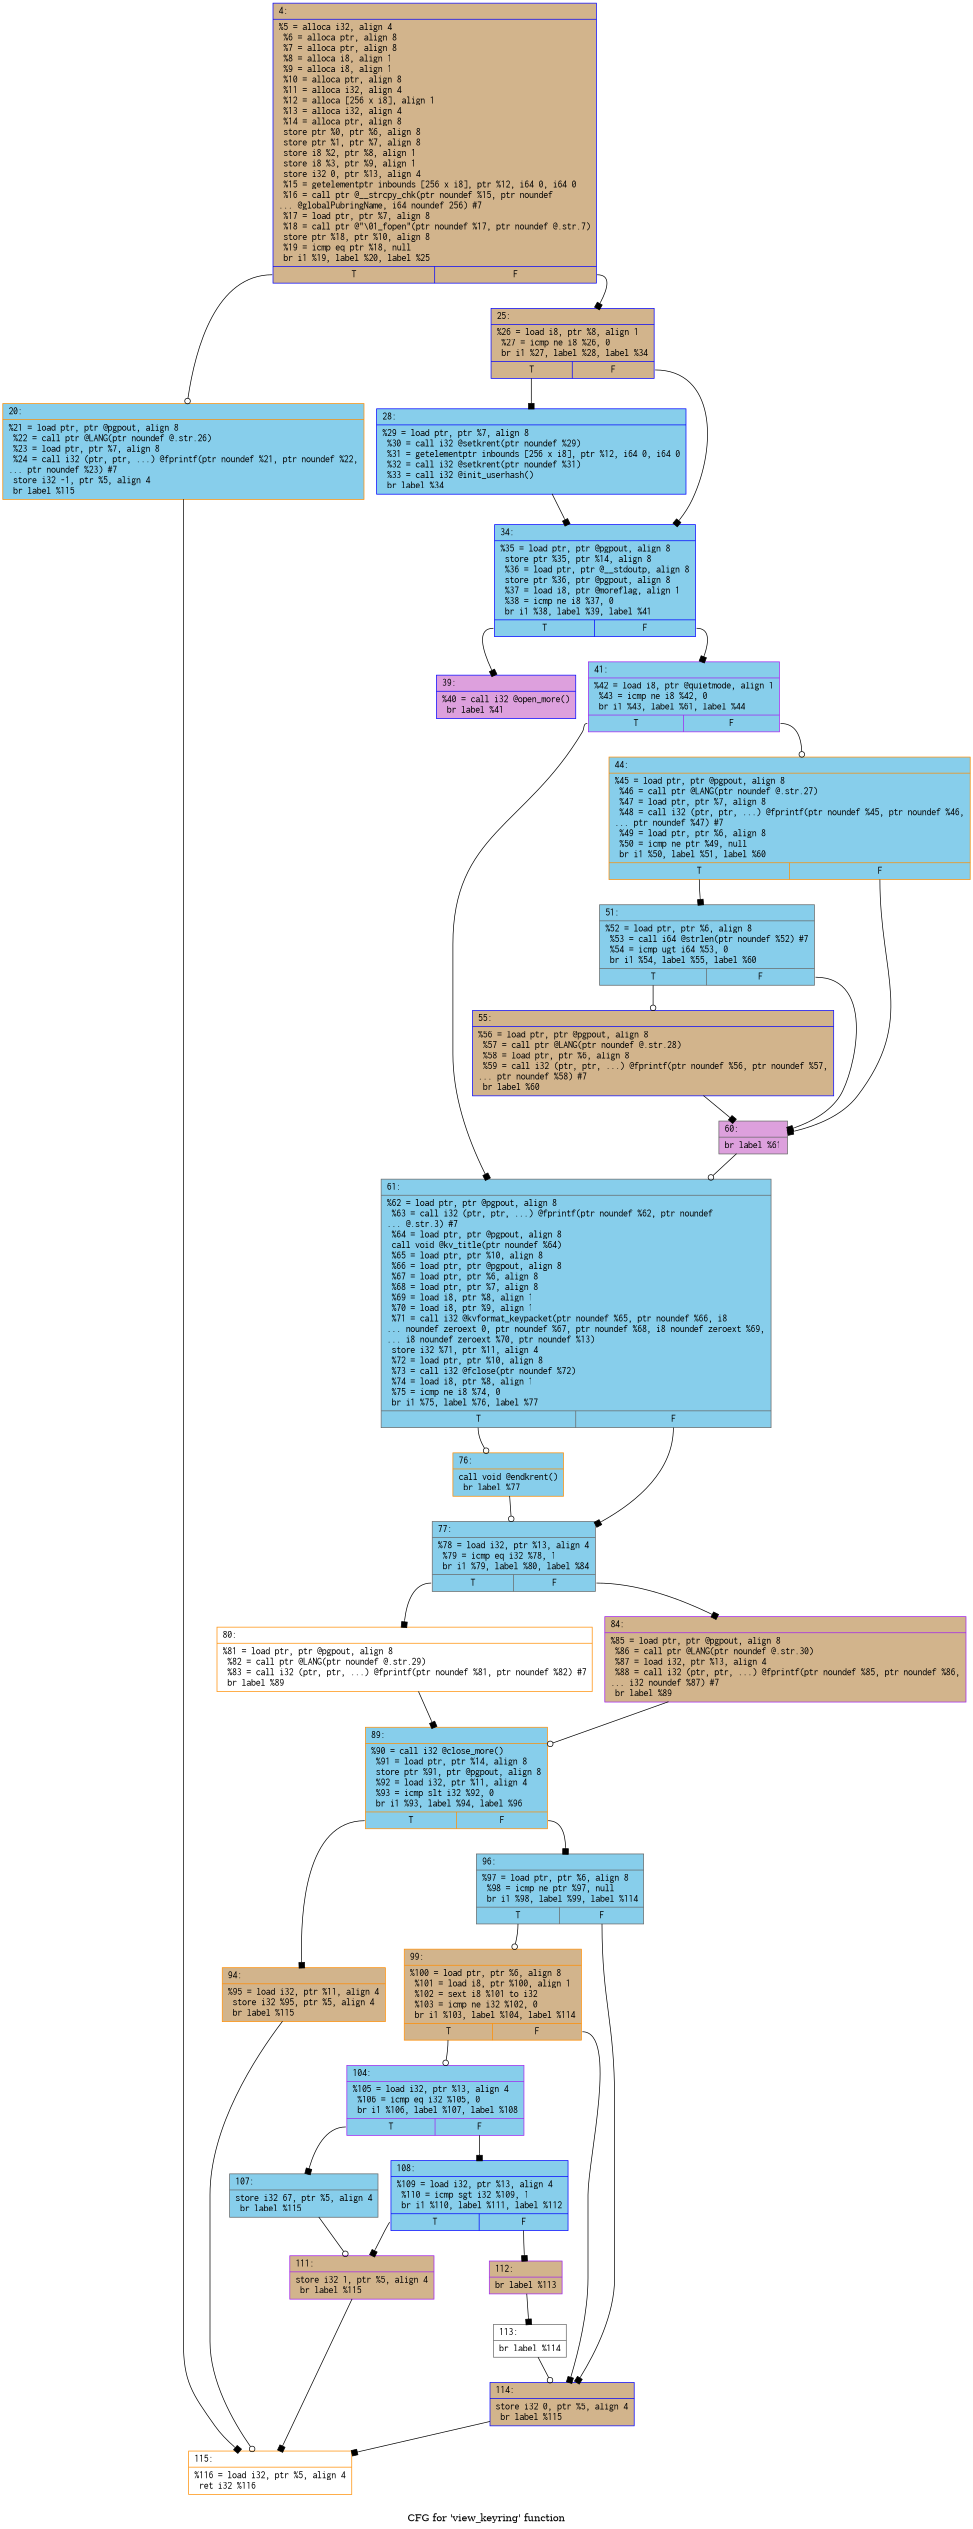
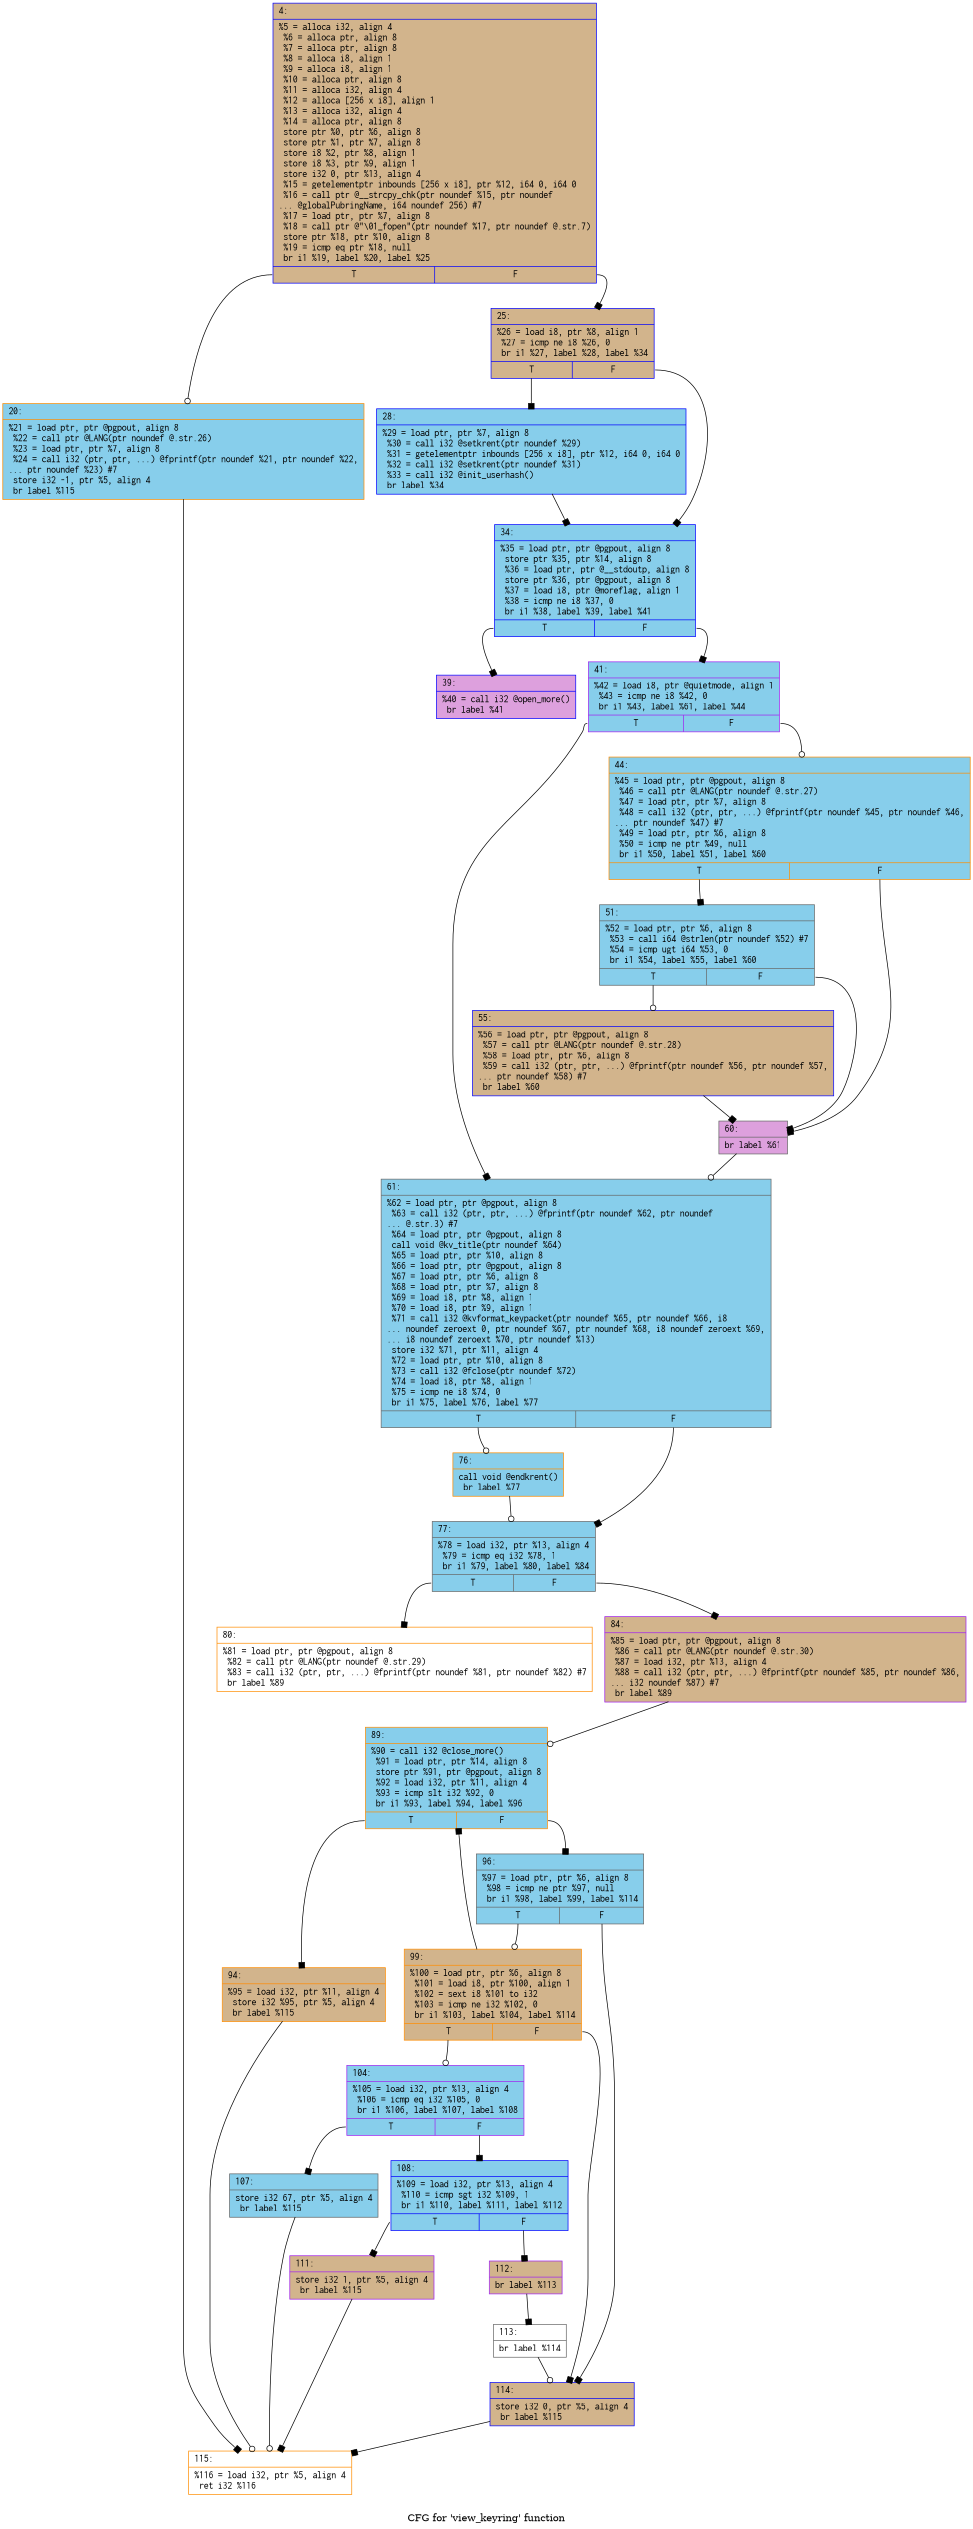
  digraph {
    label="CFG for 'view_keyring' function"
    node [color=blue fillcolor=skyblue fontname=Courier shape=record style=filled]
    edge [arrowhead=box]
    n1 [fillcolor=tan label="{4:\l|  %5 = alloca i32, align 4\l  %6 = alloca ptr, align 8\l  %7 = alloca ptr, align 8\l  %8 = alloca i8, align 1\l  %9 = alloca i8, align 1\l  %10 = alloca ptr, align 8\l  %11 = alloca i32, align 4\l  %12 = alloca [256 x i8], align 1\l  %13 = alloca i32, align 4\l  %14 = alloca ptr, align 8\l  store ptr %0, ptr %6, align 8\l  store ptr %1, ptr %7, align 8\l  store i8 %2, ptr %8, align 1\l  store i8 %3, ptr %9, align 1\l  store i32 0, ptr %13, align 4\l  %15 = getelementptr inbounds [256 x i8], ptr %12, i64 0, i64 0\l  %16 = call ptr @__strcpy_chk(ptr noundef %15, ptr noundef\l... @globalPubringName, i64 noundef 256) #7\l  %17 = load ptr, ptr %7, align 8\l  %18 = call ptr @\"\\01_fopen\"(ptr noundef %17, ptr noundef @.str.7)\l  store ptr %18, ptr %10, align 8\l  %19 = icmp eq ptr %18, null\l  br i1 %19, label %20, label %25\l|{<s0>T|<s1>F}}"]
    n2 [color=darkorange label="{20:\l|  %21 = load ptr, ptr @pgpout, align 8\l  %22 = call ptr @LANG(ptr noundef @.str.26)\l  %23 = load ptr, ptr %7, align 8\l  %24 = call i32 (ptr, ptr, ...) @fprintf(ptr noundef %21, ptr noundef %22,\l... ptr noundef %23) #7\l  store i32 -1, ptr %5, align 4\l  br label %115\l}"]
    n3 [fillcolor=tan label="{25:\l|  %26 = load i8, ptr %8, align 1\l  %27 = icmp ne i8 %26, 0\l  br i1 %27, label %28, label %34\l|{<s0>T|<s1>F}}"]
    n4 [color=darkorange fillcolor=white label="{115:\l|  %116 = load i32, ptr %5, align 4\l  ret i32 %116\l}"]
    n5 [label="{28:\l|  %29 = load ptr, ptr %7, align 8\l  %30 = call i32 @setkrent(ptr noundef %29)\l  %31 = getelementptr inbounds [256 x i8], ptr %12, i64 0, i64 0\l  %32 = call i32 @setkrent(ptr noundef %31)\l  %33 = call i32 @init_userhash()\l  br label %34\l}"]
    n6 [label="{34:\l|  %35 = load ptr, ptr @pgpout, align 8\l  store ptr %35, ptr %14, align 8\l  %36 = load ptr, ptr @__stdoutp, align 8\l  store ptr %36, ptr @pgpout, align 8\l  %37 = load i8, ptr @moreflag, align 1\l  %38 = icmp ne i8 %37, 0\l  br i1 %38, label %39, label %41\l|{<s0>T|<s1>F}}"]
    n7 [fillcolor=plum label="{39:\l|  %40 = call i32 @open_more()\l  br label %41\l}"]
    n8 [color=purple label="{41:\l|  %42 = load i8, ptr @quietmode, align 1\l  %43 = icmp ne i8 %42, 0\l  br i1 %43, label %61, label %44\l|{<s0>T|<s1>F}}"]
    n9 [color=gray40 label="{61:\l|  %62 = load ptr, ptr @pgpout, align 8\l  %63 = call i32 (ptr, ptr, ...) @fprintf(ptr noundef %62, ptr noundef\l... @.str.3) #7\l  %64 = load ptr, ptr @pgpout, align 8\l  call void @kv_title(ptr noundef %64)\l  %65 = load ptr, ptr %10, align 8\l  %66 = load ptr, ptr @pgpout, align 8\l  %67 = load ptr, ptr %6, align 8\l  %68 = load ptr, ptr %7, align 8\l  %69 = load i8, ptr %8, align 1\l  %70 = load i8, ptr %9, align 1\l  %71 = call i32 @kvformat_keypacket(ptr noundef %65, ptr noundef %66, i8\l... noundef zeroext 0, ptr noundef %67, ptr noundef %68, i8 noundef zeroext %69,\l... i8 noundef zeroext %70, ptr noundef %13)\l  store i32 %71, ptr %11, align 4\l  %72 = load ptr, ptr %10, align 8\l  %73 = call i32 @fclose(ptr noundef %72)\l  %74 = load i8, ptr %8, align 1\l  %75 = icmp ne i8 %74, 0\l  br i1 %75, label %76, label %77\l|{<s0>T|<s1>F}}"]
    n10 [color=darkorange label="{44:\l|  %45 = load ptr, ptr @pgpout, align 8\l  %46 = call ptr @LANG(ptr noundef @.str.27)\l  %47 = load ptr, ptr %7, align 8\l  %48 = call i32 (ptr, ptr, ...) @fprintf(ptr noundef %45, ptr noundef %46,\l... ptr noundef %47) #7\l  %49 = load ptr, ptr %6, align 8\l  %50 = icmp ne ptr %49, null\l  br i1 %50, label %51, label %60\l|{<s0>T|<s1>F}}"]
    n11 [color=darkorange label="{76:\l|  call void @endkrent()\l  br label %77\l}"]
    n12 [color=gray40 label="{77:\l|  %78 = load i32, ptr %13, align 4\l  %79 = icmp eq i32 %78, 1\l  br i1 %79, label %80, label %84\l|{<s0>T|<s1>F}}"]
    n13 [color=gray40 label="{51:\l|  %52 = load ptr, ptr %6, align 8\l  %53 = call i64 @strlen(ptr noundef %52) #7\l  %54 = icmp ugt i64 %53, 0\l  br i1 %54, label %55, label %60\l|{<s0>T|<s1>F}}"]
    n14 [color=gray40 fillcolor=plum label="{60:\l|  br label %61\l}"]
    n15 [color=darkorange fillcolor=white label="{80:\l|  %81 = load ptr, ptr @pgpout, align 8\l  %82 = call ptr @LANG(ptr noundef @.str.29)\l  %83 = call i32 (ptr, ptr, ...) @fprintf(ptr noundef %81, ptr noundef %82) #7\l  br label %89\l}"]
    n16 [color=purple fillcolor=tan label="{84:\l|  %85 = load ptr, ptr @pgpout, align 8\l  %86 = call ptr @LANG(ptr noundef @.str.30)\l  %87 = load i32, ptr %13, align 4\l  %88 = call i32 (ptr, ptr, ...) @fprintf(ptr noundef %85, ptr noundef %86,\l... i32 noundef %87) #7\l  br label %89\l}"]
    n17 [fillcolor=tan label="{55:\l|  %56 = load ptr, ptr @pgpout, align 8\l  %57 = call ptr @LANG(ptr noundef @.str.28)\l  %58 = load ptr, ptr %6, align 8\l  %59 = call i32 (ptr, ptr, ...) @fprintf(ptr noundef %56, ptr noundef %57,\l... ptr noundef %58) #7\l  br label %60\l}"]
    n18 [color=darkorange label="{89:\l|  %90 = call i32 @close_more()\l  %91 = load ptr, ptr %14, align 8\l  store ptr %91, ptr @pgpout, align 8\l  %92 = load i32, ptr %11, align 4\l  %93 = icmp slt i32 %92, 0\l  br i1 %93, label %94, label %96\l|{<s0>T|<s1>F}}"]
    n19 [color=darkorange fillcolor=tan label="{94:\l|  %95 = load i32, ptr %11, align 4\l  store i32 %95, ptr %5, align 4\l  br label %115\l}"]
    n20 [color=gray40 label="{96:\l|  %97 = load ptr, ptr %6, align 8\l  %98 = icmp ne ptr %97, null\l  br i1 %98, label %99, label %114\l|{<s0>T|<s1>F}}"]
    n21 [color=darkorange fillcolor=tan label="{99:\l|  %100 = load ptr, ptr %6, align 8\l  %101 = load i8, ptr %100, align 1\l  %102 = sext i8 %101 to i32\l  %103 = icmp ne i32 %102, 0\l  br i1 %103, label %104, label %114\l|{<s0>T|<s1>F}}"]
    n22 [fillcolor=tan label="{114:\l|  store i32 0, ptr %5, align 4\l  br label %115\l}"]
    n23 [color=purple label="{104:\l|  %105 = load i32, ptr %13, align 4\l  %106 = icmp eq i32 %105, 0\l  br i1 %106, label %107, label %108\l|{<s0>T|<s1>F}}"]
    n24 [color=gray40 label="{107:\l|  store i32 67, ptr %5, align 4\l  br label %115\l}"]
    n25 [label="{108:\l|  %109 = load i32, ptr %13, align 4\l  %110 = icmp sgt i32 %109, 1\l  br i1 %110, label %111, label %112\l|{<s0>T|<s1>F}}"]
    n26 [color=purple fillcolor=tan label="{111:\l|  store i32 1, ptr %5, align 4\l  br label %115\l}"]
    n27 [color=purple fillcolor=tan label="{112:\l|  br label %113\l}"]
    n28 [color=gray40 fillcolor=white label="{113:\l|  br label %114\l}"]
    n1 -> n2 [arrowhead=odot tailport=s0]
    n1 -> n3 [tailport=s1]
    n2 -> n4
    n3 -> n5 [tailport=s0]
    n3 -> n6 [tailport=s1]
    n5 -> n6
    n6 -> n7 [tailport=s0]
    n6 -> n8 [tailport=s1]
    n8 -> n9 [tailport=s0]
    n8 -> n10 [arrowhead=odot tailport=s1]
    n9 -> n11 [arrowhead=odot tailport=s0]
    n9 -> n12 [tailport=s1]
    n10 -> n13 [tailport=s0]
    n10 -> n14 [tailport=s1]
    n11 -> n12 [arrowhead=odot]
    n12 -> n15 [tailport=s0]
    n12 -> n16 [tailport=s1]
    n13 -> n14 [tailport=s1]
    n13 -> n17 [arrowhead=odot tailport=s0]
    n14 -> n9 [arrowhead=odot]
-   n15 -> n18
+   n21 -> n18
    n16 -> n18 [arrowhead=odot]
    n17 -> n14
    n18 -> n19 [tailport=s0]
    n18 -> n20 [tailport=s1]
    n19 -> n4 [arrowhead=odot]
    n20 -> n21 [arrowhead=odot tailport=s0]
    n20 -> n22 [tailport=s1]
    n21 -> n22 [tailport=s1]
    n21 -> n23 [arrowhead=odot tailport=s0]
    n22 -> n4
    n23 -> n24 [tailport=s0]
    n23 -> n25 [tailport=s1]
-   n24 -> n26 [arrowhead=odot]
+   n24 -> n4 [arrowhead=odot]
    n25 -> n26 [tailport=s0]
    n25 -> n27 [tailport=s1]
    n26 -> n4
    n27 -> n28
    n28 -> n22 [arrowhead=odot]
  }
